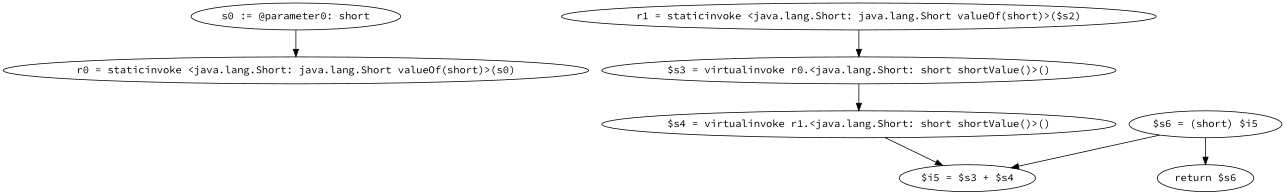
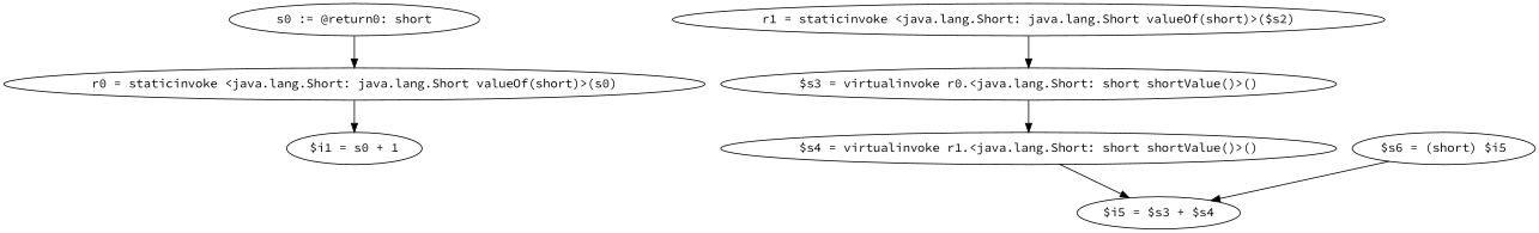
  digraph {
    fontname="Source Code Pro"
    node [fontname="Source Code Pro"]
    edge [fontname="Source Code Pro"]
-   "s0 := @parameter0: short"
+   "s0 := @parameter0: short" [label="s0 := @return0: short"]
    "r0 = staticinvoke <java.lang.Short: java.lang.Short valueOf(short)>(s0)"
+   "$i1 = s0 + 1"
    "r1 = staticinvoke <java.lang.Short: java.lang.Short valueOf(short)>($s2)"
    "$s3 = virtualinvoke r0.<java.lang.Short: short shortValue()>()"
    "$s4 = virtualinvoke r1.<java.lang.Short: short shortValue()>()"
    "$i5 = $s3 + $s4"
    "$s6 = (short) $i5"
-   "return $s6"
    "s0 := @parameter0: short" -> "r0 = staticinvoke <java.lang.Short: java.lang.Short valueOf(short)>(s0)"
+   "r0 = staticinvoke <java.lang.Short: java.lang.Short valueOf(short)>(s0)" -> "$i1 = s0 + 1"
    "r1 = staticinvoke <java.lang.Short: java.lang.Short valueOf(short)>($s2)" -> "$s3 = virtualinvoke r0.<java.lang.Short: short shortValue()>()"
    "$s3 = virtualinvoke r0.<java.lang.Short: short shortValue()>()" -> "$s4 = virtualinvoke r1.<java.lang.Short: short shortValue()>()"
    "$s4 = virtualinvoke r1.<java.lang.Short: short shortValue()>()" -> "$i5 = $s3 + $s4"
    "$s6 = (short) $i5" -> "$i5 = $s3 + $s4"
-   "$s6 = (short) $i5" -> "return $s6"
  }
